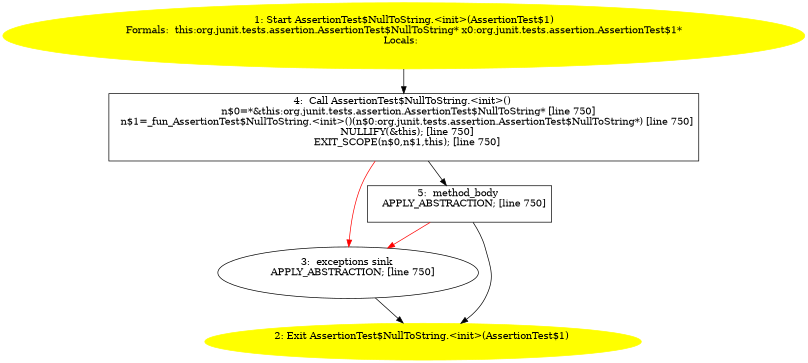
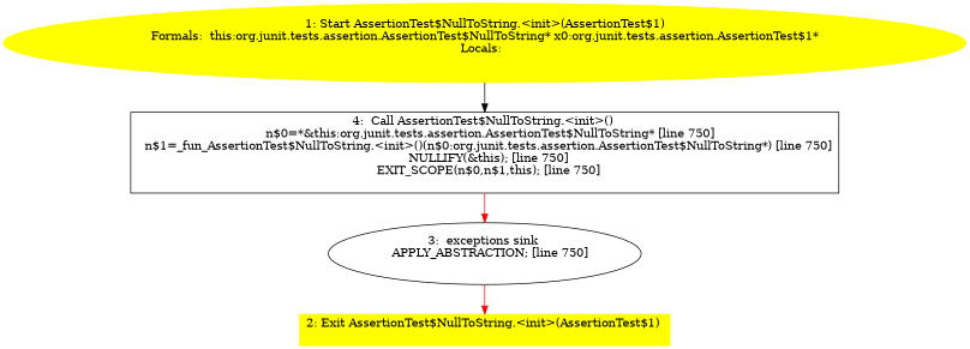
  digraph {
    n1 [color=yellow label="1: Start AssertionTest$NullToString.<init>(AssertionTest$1)\nFormals:  this:org.junit.tests.assertion.AssertionTest$NullToString* x0:org.junit.tests.assertion.AssertionTest$1*\nLocals:  \n  " style=filled]
    n2 [label="4:  Call AssertionTest$NullToString.<init>() \n   n$0=*&this:org.junit.tests.assertion.AssertionTest$NullToString* [line 750]\n  n$1=_fun_AssertionTest$NullToString.<init>()(n$0:org.junit.tests.assertion.AssertionTest$NullToString*) [line 750]\n  NULLIFY(&this); [line 750]\n  EXIT_SCOPE(n$0,n$1,this); [line 750]\n " shape=box]
    n3 [label="3:  exceptions sink \n   APPLY_ABSTRACTION; [line 750]\n " shape=ellipse]
-   n4 [label="5:  method_body \n   APPLY_ABSTRACTION; [line 750]\n " shape=box]
-   n5 [color=yellow label="2: Exit AssertionTest$NullToString.<init>(AssertionTest$1) \n  " style=filled]
+   n5 [color=yellow label="2: Exit AssertionTest$NullToString.<init>(AssertionTest$1) \n  " style=filled shape=box]
    n1 -> n2
    n2 -> n3 [color=red]
-   n2 -> n4
-   n3 -> n5
-   n4 -> n3 [color=red]
-   n4 -> n5
+   n3 -> n5 [color=red]
  }
